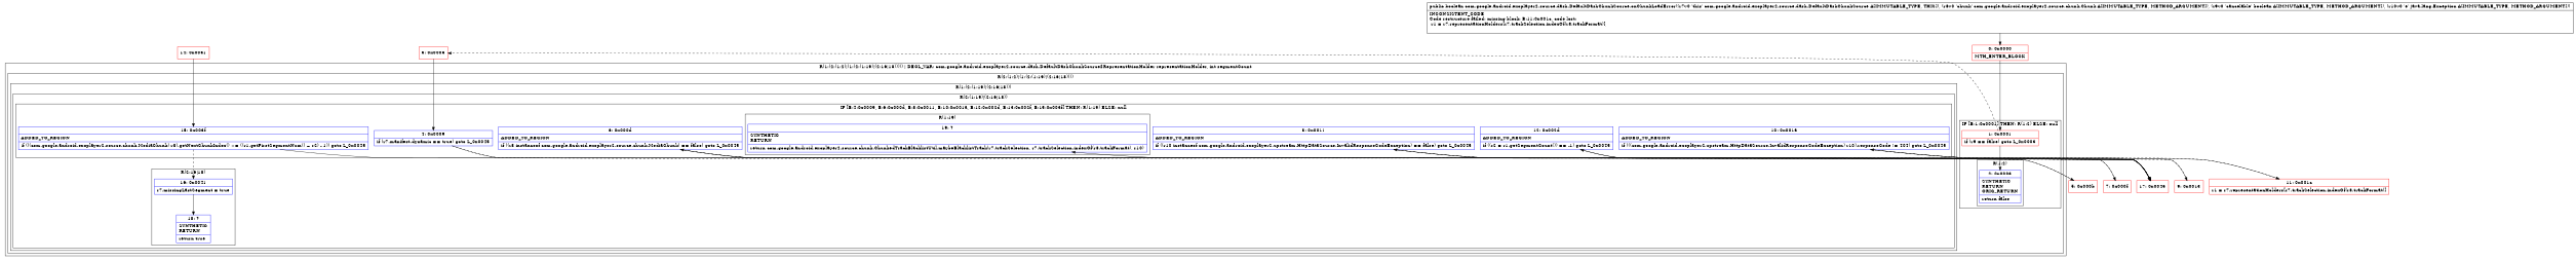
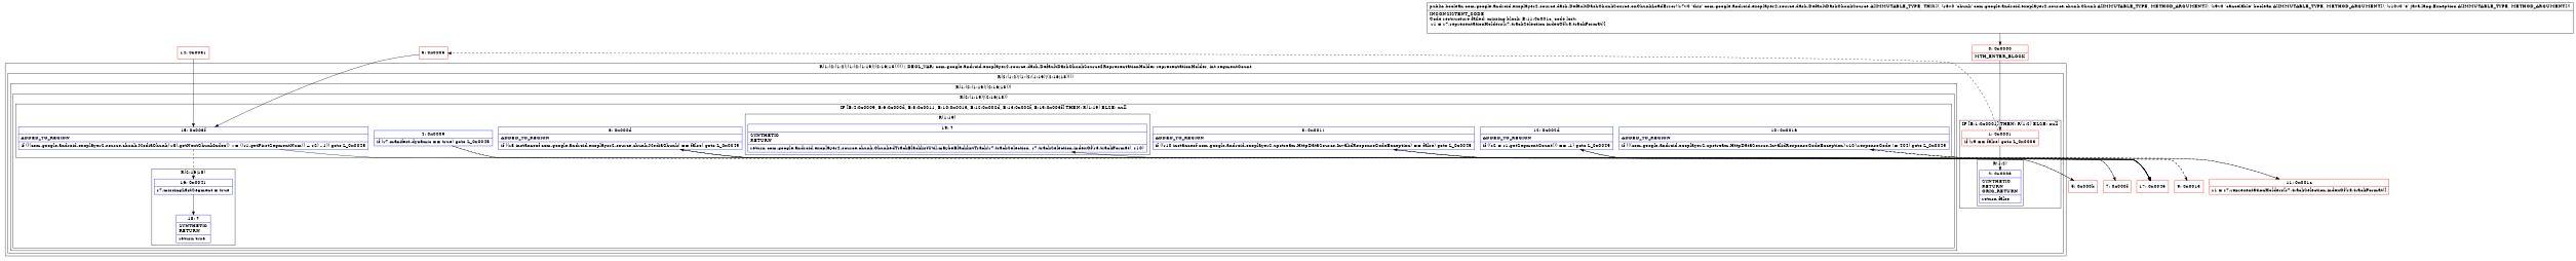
  digraph {
    node [color=blue shape=record]
    n1 [label="{2\:\ 0x0003|SYNTHETIC\lRETURN\lORIG_RETURN\l|return false\l}"]
    n2 [color=red label="{1\:\ 0x0001|if (r9 == false) goto L_0x0003\l}"]
    n3 [label="{19\:\ ?|SYNTHETIC\lRETURN\l|return com.google.android.exoplayer2.source.chunk.ChunkedTrackBlacklistUtil.maybeBlacklistTrack(r7.trackSelection, r7.trackSelection.indexOf(r8.trackFormat), r10)\l}"]
    n4 [label="{4\:\ 0x0009|if (r7.manifest.dynamic == true) goto L_0x0045\l}"]
    n5 [label="{6\:\ 0x000d|ADDED_TO_REGION\l|if ((r8 instanceof com.google.android.exoplayer2.source.chunk.MediaChunk) == false) goto L_0x0045\l}"]
    n6 [label="{8\:\ 0x0011|ADDED_TO_REGION\l|if ((r10 instanceof com.google.android.exoplayer2.upstream.HttpDataSource.InvalidResponseCodeException) == false) goto L_0x0045\l}"]
    n7 [label="{10\:\ 0x001a|ADDED_TO_REGION\l|if (((com.google.android.exoplayer2.upstream.HttpDataSource.InvalidResponseCodeException) r10).responseCode != 404) goto L_0x0045\l}"]
    n8 [label="{12\:\ 0x002d|ADDED_TO_REGION\l|if ((r2 = r1.getSegmentCount()) == \-1) goto L_0x0045\l}"]
    n9 [label="{15\:\ 0x003f|ADDED_TO_REGION\l|if (((com.google.android.exoplayer2.source.chunk.MediaChunk) r8).getNextChunkIndex() \<= ((r1.getFirstSegmentNum() + r2) \- 1)) goto L_0x0045\l}"]
    n10 [label="{16\:\ 0x0041|r7.missingLastSegment = true\l}"]
    n11 [label="{18\:\ ?|SYNTHETIC\lRETURN\l|return true\l}"]
    n12 [color=red label="{3\:\ 0x0005}"]
    n13 [color=red label="{5\:\ 0x000b}"]
    n14 [color=red label="{17\:\ 0x0045}"]
    n15 [color=red label="{7\:\ 0x000f}"]
    n16 [color=red label="{9\:\ 0x0013}"]
    n17 [color=red label="{11\:\ 0x001c|r1 = r7.representationHolders[r7.trackSelection.indexOf(r8.trackFormat)]\l}"]
    n18 [color=red label="{14\:\ 0x0031}"]
    n19 [color=red label="{0\:\ 0x0000|MTH_ENTER_BLOCK\l}"]
    n20 [label="{public boolean com.google.android.exoplayer2.source.dash.DefaultDashChunkSource.onChunkLoadError((r7v0 'this' com.google.android.exoplayer2.source.dash.DefaultDashChunkSource A[IMMUTABLE_TYPE, THIS]), (r8v0 'chunk' com.google.android.exoplayer2.source.chunk.Chunk A[IMMUTABLE_TYPE, METHOD_ARGUMENT]), (r9v0 'cancelable' boolean A[IMMUTABLE_TYPE, METHOD_ARGUMENT]), (r10v0 'e' java.lang.Exception A[IMMUTABLE_TYPE, METHOD_ARGUMENT]))  | INCONSISTENT_CODE\lCode restructure failed: missing block: B:11:0x001c, code lost:\l    r1 = r7.representationHolders[r7.trackSelection.indexOf(r8.trackFormat)];\l\l}" color=""]
    subgraph cluster_1 {
      label="R(1:(2:(1:2)|(1:(2:(1:19)|(2:16|18))))) | DECL_VAR: com.google.android.exoplayer2.source.dash.DefaultDashChunkSource$RepresentationHolder representationHolder, int segmentCount\l"
      subgraph cluster_2 {
        label="R(2:(1:2)|(1:(2:(1:19)|(2:16|18))))"
        subgraph cluster_3 {
          label="IF [B:1:0x0001] THEN: R(1:2) ELSE: null"
          n2
          subgraph cluster_4 {
            label="R(1:2)"
            n1
          }
        }
        subgraph cluster_5 {
          label="R(1:(2:(1:19)|(2:16|18)))"
          subgraph cluster_6 {
            label="R(2:(1:19)|(2:16|18))"
            subgraph cluster_7 {
              label="IF [B:4:0x0009, B:6:0x000d, B:8:0x0011, B:10:0x001a, B:12:0x002d, B:13:0x002f, B:15:0x003f] THEN: R(1:19) ELSE: null"
              n4
              n5
              n6
              n7
              n8
              n9
              subgraph cluster_8 {
                label="R(1:19)"
                n3
              }
            }
            subgraph cluster_9 {
              label="R(2:16|18)"
              n10
              n11
            }
          }
        }
      }
    }
    n2 -> n1
    n2 -> n12 [style=dashed]
    n4 -> n13 [style=dashed]
    n4 -> n14
    n5 -> n14
    n5 -> n15 [style=dashed]
    n6 -> n14
    n6 -> n16 [style=dashed]
    n7 -> n14
    n7 -> n17 [style=dashed]
    n8 -> n14
    n9 -> n10 [style=dashed]
    n9 -> n14
    n10 -> n11
-   n12 -> n4
+   n12 -> n9
    n13 -> n5
    n14 -> n3
    n15 -> n6
-   n16 -> n7
+   n16 -> n7 [style=dashed]
    n17 -> n8
    n18 -> n9
    n19 -> n2
    n20 -> n19
  }
